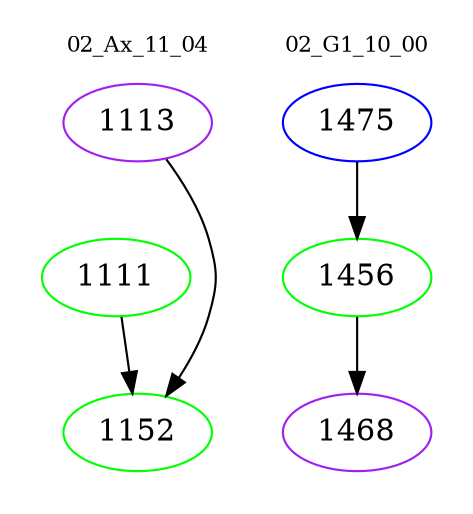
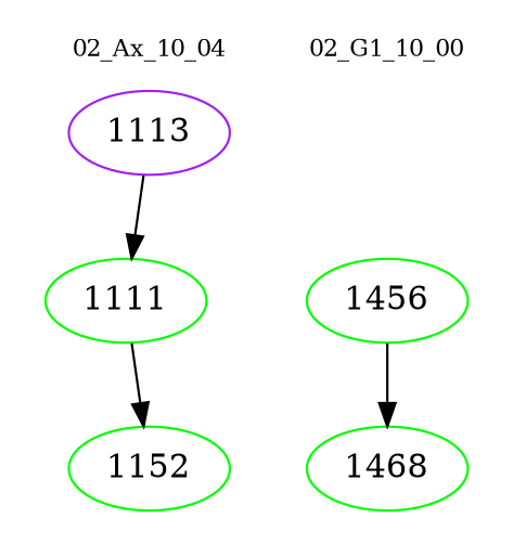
  digraph {
    node [color=green]
    edge [color=black]
    n1 [color=purple label=1113]
    n2 [label=1111]
    n3 [label=1152]
-   n4 [color=blue label=1475]
    n5 [label=1456]
-   n6 [color=purple label=1468]
+   n6 [label=1468]
    subgraph cluster_1 {
      color=white
      fontsize=10
-     label="02_Ax_11_04"
+     label="02_Ax_10_04"
      n1
      n2
      n3
    }
    subgraph cluster_2 {
      color=white
      fontsize=10
      label="02_G1_10_00"
-     n4
      n5
      n6
    }
-   n1 -> n3
+   n1 -> n2
    n2 -> n3
-   n4 -> n5
    n5 -> n6
  }
